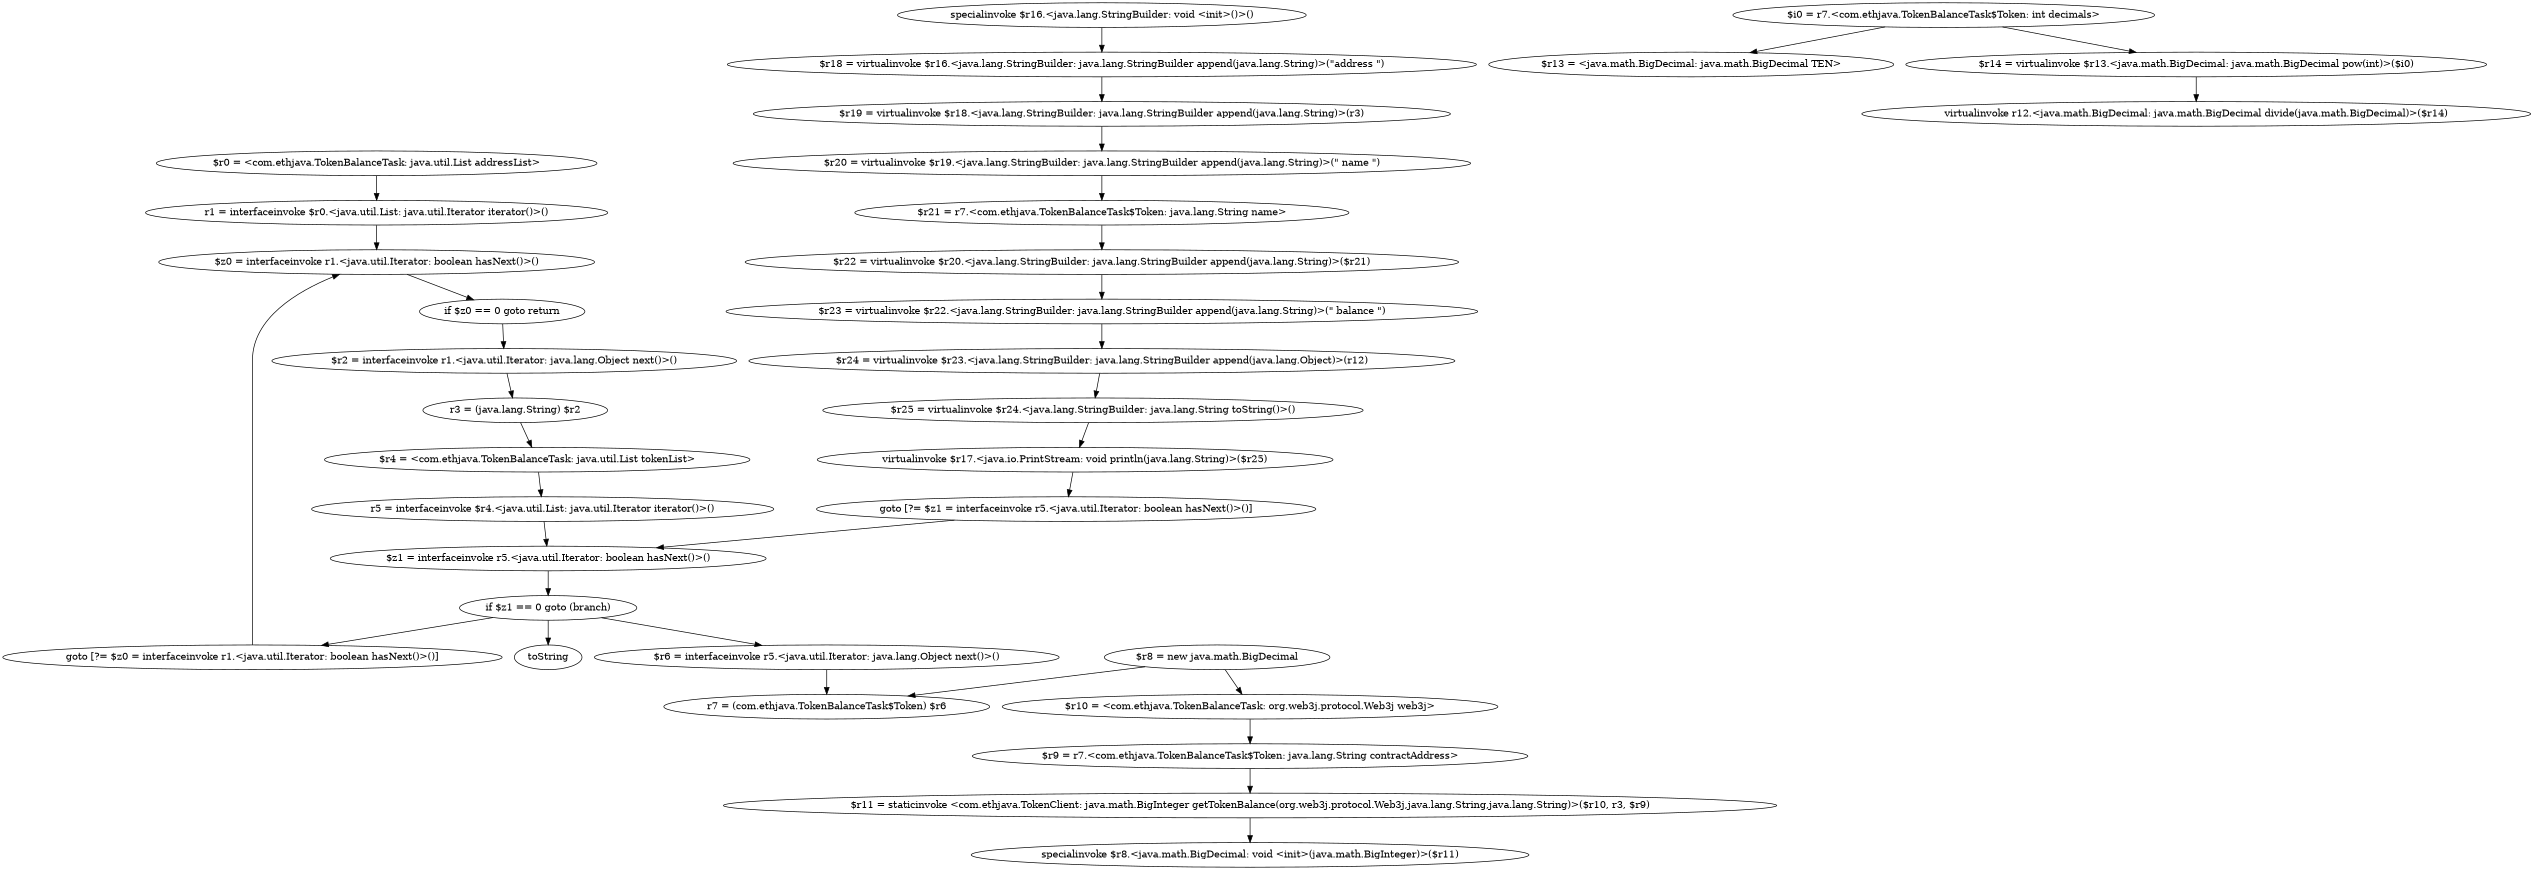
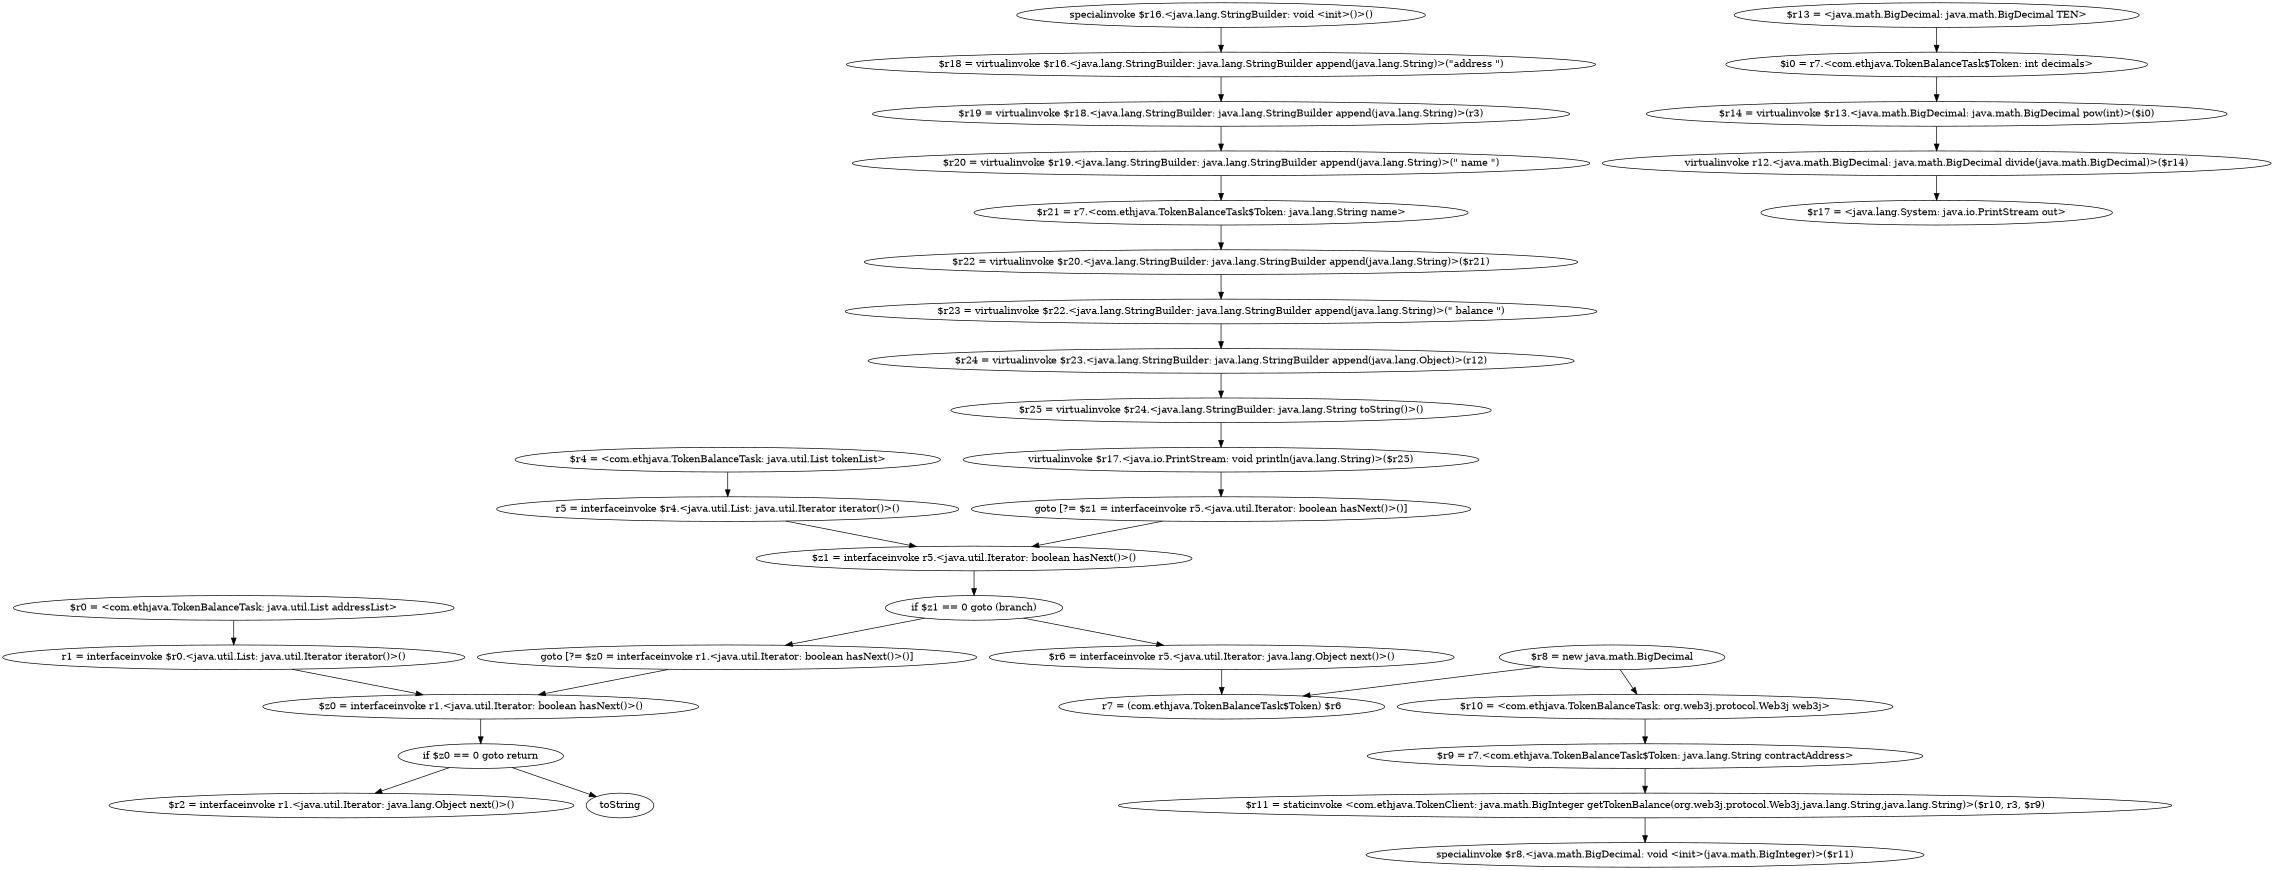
  digraph {
    "$r0 = <com.ethjava.TokenBalanceTask: java.util.List addressList>"
    "r1 = interfaceinvoke $r0.<java.util.List: java.util.Iterator iterator()>()"
    "$z0 = interfaceinvoke r1.<java.util.Iterator: boolean hasNext()>()"
    "if $z0 == 0 goto return"
    "$r2 = interfaceinvoke r1.<java.util.Iterator: java.lang.Object next()>()"
    n6 [label=toString]
-   "r3 = (java.lang.String) $r2"
    "$r4 = <com.ethjava.TokenBalanceTask: java.util.List tokenList>"
    "r5 = interfaceinvoke $r4.<java.util.List: java.util.Iterator iterator()>()"
    "$z1 = interfaceinvoke r5.<java.util.Iterator: boolean hasNext()>()"
    "if $z1 == 0 goto (branch)"
    "$r6 = interfaceinvoke r5.<java.util.Iterator: java.lang.Object next()>()"
    "goto [?= $z0 = interfaceinvoke r1.<java.util.Iterator: boolean hasNext()>()]"
    "r7 = (com.ethjava.TokenBalanceTask$Token) $r6"
    "$r8 = new java.math.BigDecimal"
    "$r10 = <com.ethjava.TokenBalanceTask: org.web3j.protocol.Web3j web3j>"
    "$r9 = r7.<com.ethjava.TokenBalanceTask$Token: java.lang.String contractAddress>"
    "$r11 = staticinvoke <com.ethjava.TokenClient: java.math.BigInteger getTokenBalance(org.web3j.protocol.Web3j,java.lang.String,java.lang.String)>($r10, r3, $r9)"
    "specialinvoke $r8.<java.math.BigDecimal: void <init>(java.math.BigInteger)>($r11)"
    "$r13 = <java.math.BigDecimal: java.math.BigDecimal TEN>"
    "$i0 = r7.<com.ethjava.TokenBalanceTask$Token: int decimals>"
    "$r14 = virtualinvoke $r13.<java.math.BigDecimal: java.math.BigDecimal pow(int)>($i0)"
    "virtualinvoke r12.<java.math.BigDecimal: java.math.BigDecimal divide(java.math.BigDecimal)>($r14)"
+   "$r17 = <java.lang.System: java.io.PrintStream out>"
    "specialinvoke $r16.<java.lang.StringBuilder: void <init>()>()"
    "$r18 = virtualinvoke $r16.<java.lang.StringBuilder: java.lang.StringBuilder append(java.lang.String)>(\"address \")"
    "$r19 = virtualinvoke $r18.<java.lang.StringBuilder: java.lang.StringBuilder append(java.lang.String)>(r3)"
    "$r20 = virtualinvoke $r19.<java.lang.StringBuilder: java.lang.StringBuilder append(java.lang.String)>(\" name \")"
    "$r21 = r7.<com.ethjava.TokenBalanceTask$Token: java.lang.String name>"
    "$r22 = virtualinvoke $r20.<java.lang.StringBuilder: java.lang.StringBuilder append(java.lang.String)>($r21)"
    "$r23 = virtualinvoke $r22.<java.lang.StringBuilder: java.lang.StringBuilder append(java.lang.String)>(\" balance \")"
    "$r24 = virtualinvoke $r23.<java.lang.StringBuilder: java.lang.StringBuilder append(java.lang.Object)>(r12)"
    "$r25 = virtualinvoke $r24.<java.lang.StringBuilder: java.lang.String toString()>()"
    "virtualinvoke $r17.<java.io.PrintStream: void println(java.lang.String)>($r25)"
    "goto [?= $z1 = interfaceinvoke r5.<java.util.Iterator: boolean hasNext()>()]"
    "$r0 = <com.ethjava.TokenBalanceTask: java.util.List addressList>" -> "r1 = interfaceinvoke $r0.<java.util.List: java.util.Iterator iterator()>()"
    "r1 = interfaceinvoke $r0.<java.util.List: java.util.Iterator iterator()>()" -> "$z0 = interfaceinvoke r1.<java.util.Iterator: boolean hasNext()>()"
    "$z0 = interfaceinvoke r1.<java.util.Iterator: boolean hasNext()>()" -> "if $z0 == 0 goto return"
    "if $z0 == 0 goto return" -> "$r2 = interfaceinvoke r1.<java.util.Iterator: java.lang.Object next()>()"
-   "if $z1 == 0 goto (branch)" -> n6
-   "$r2 = interfaceinvoke r1.<java.util.Iterator: java.lang.Object next()>()" -> "r3 = (java.lang.String) $r2"
-   "r3 = (java.lang.String) $r2" -> "$r4 = <com.ethjava.TokenBalanceTask: java.util.List tokenList>"
+   "if $z0 == 0 goto return" -> n6
    "$r4 = <com.ethjava.TokenBalanceTask: java.util.List tokenList>" -> "r5 = interfaceinvoke $r4.<java.util.List: java.util.Iterator iterator()>()"
    "r5 = interfaceinvoke $r4.<java.util.List: java.util.Iterator iterator()>()" -> "$z1 = interfaceinvoke r5.<java.util.Iterator: boolean hasNext()>()"
    "$z1 = interfaceinvoke r5.<java.util.Iterator: boolean hasNext()>()" -> "if $z1 == 0 goto (branch)"
    "if $z1 == 0 goto (branch)" -> "$r6 = interfaceinvoke r5.<java.util.Iterator: java.lang.Object next()>()"
    "if $z1 == 0 goto (branch)" -> "goto [?= $z0 = interfaceinvoke r1.<java.util.Iterator: boolean hasNext()>()]"
    "$r6 = interfaceinvoke r5.<java.util.Iterator: java.lang.Object next()>()" -> "r7 = (com.ethjava.TokenBalanceTask$Token) $r6"
    "goto [?= $z0 = interfaceinvoke r1.<java.util.Iterator: boolean hasNext()>()]" -> "$z0 = interfaceinvoke r1.<java.util.Iterator: boolean hasNext()>()"
    "$r8 = new java.math.BigDecimal" -> "r7 = (com.ethjava.TokenBalanceTask$Token) $r6"
    "$r8 = new java.math.BigDecimal" -> "$r10 = <com.ethjava.TokenBalanceTask: org.web3j.protocol.Web3j web3j>"
    "$r10 = <com.ethjava.TokenBalanceTask: org.web3j.protocol.Web3j web3j>" -> "$r9 = r7.<com.ethjava.TokenBalanceTask$Token: java.lang.String contractAddress>"
    "$r9 = r7.<com.ethjava.TokenBalanceTask$Token: java.lang.String contractAddress>" -> "$r11 = staticinvoke <com.ethjava.TokenClient: java.math.BigInteger getTokenBalance(org.web3j.protocol.Web3j,java.lang.String,java.lang.String)>($r10, r3, $r9)"
    "$r11 = staticinvoke <com.ethjava.TokenClient: java.math.BigInteger getTokenBalance(org.web3j.protocol.Web3j,java.lang.String,java.lang.String)>($r10, r3, $r9)" -> "specialinvoke $r8.<java.math.BigDecimal: void <init>(java.math.BigInteger)>($r11)"
-   "$i0 = r7.<com.ethjava.TokenBalanceTask$Token: int decimals>" -> "$r13 = <java.math.BigDecimal: java.math.BigDecimal TEN>"
+   "$r13 = <java.math.BigDecimal: java.math.BigDecimal TEN>" -> "$i0 = r7.<com.ethjava.TokenBalanceTask$Token: int decimals>"
    "$i0 = r7.<com.ethjava.TokenBalanceTask$Token: int decimals>" -> "$r14 = virtualinvoke $r13.<java.math.BigDecimal: java.math.BigDecimal pow(int)>($i0)"
    "$r14 = virtualinvoke $r13.<java.math.BigDecimal: java.math.BigDecimal pow(int)>($i0)" -> "virtualinvoke r12.<java.math.BigDecimal: java.math.BigDecimal divide(java.math.BigDecimal)>($r14)"
+   "virtualinvoke r12.<java.math.BigDecimal: java.math.BigDecimal divide(java.math.BigDecimal)>($r14)" -> "$r17 = <java.lang.System: java.io.PrintStream out>"
    "specialinvoke $r16.<java.lang.StringBuilder: void <init>()>()" -> "$r18 = virtualinvoke $r16.<java.lang.StringBuilder: java.lang.StringBuilder append(java.lang.String)>(\"address \")"
    "$r18 = virtualinvoke $r16.<java.lang.StringBuilder: java.lang.StringBuilder append(java.lang.String)>(\"address \")" -> "$r19 = virtualinvoke $r18.<java.lang.StringBuilder: java.lang.StringBuilder append(java.lang.String)>(r3)"
    "$r19 = virtualinvoke $r18.<java.lang.StringBuilder: java.lang.StringBuilder append(java.lang.String)>(r3)" -> "$r20 = virtualinvoke $r19.<java.lang.StringBuilder: java.lang.StringBuilder append(java.lang.String)>(\" name \")"
    "$r20 = virtualinvoke $r19.<java.lang.StringBuilder: java.lang.StringBuilder append(java.lang.String)>(\" name \")" -> "$r21 = r7.<com.ethjava.TokenBalanceTask$Token: java.lang.String name>"
    "$r21 = r7.<com.ethjava.TokenBalanceTask$Token: java.lang.String name>" -> "$r22 = virtualinvoke $r20.<java.lang.StringBuilder: java.lang.StringBuilder append(java.lang.String)>($r21)"
    "$r22 = virtualinvoke $r20.<java.lang.StringBuilder: java.lang.StringBuilder append(java.lang.String)>($r21)" -> "$r23 = virtualinvoke $r22.<java.lang.StringBuilder: java.lang.StringBuilder append(java.lang.String)>(\" balance \")"
    "$r23 = virtualinvoke $r22.<java.lang.StringBuilder: java.lang.StringBuilder append(java.lang.String)>(\" balance \")" -> "$r24 = virtualinvoke $r23.<java.lang.StringBuilder: java.lang.StringBuilder append(java.lang.Object)>(r12)"
    "$r24 = virtualinvoke $r23.<java.lang.StringBuilder: java.lang.StringBuilder append(java.lang.Object)>(r12)" -> "$r25 = virtualinvoke $r24.<java.lang.StringBuilder: java.lang.String toString()>()"
    "$r25 = virtualinvoke $r24.<java.lang.StringBuilder: java.lang.String toString()>()" -> "virtualinvoke $r17.<java.io.PrintStream: void println(java.lang.String)>($r25)"
    "virtualinvoke $r17.<java.io.PrintStream: void println(java.lang.String)>($r25)" -> "goto [?= $z1 = interfaceinvoke r5.<java.util.Iterator: boolean hasNext()>()]"
    "goto [?= $z1 = interfaceinvoke r5.<java.util.Iterator: boolean hasNext()>()]" -> "$z1 = interfaceinvoke r5.<java.util.Iterator: boolean hasNext()>()"
  }
